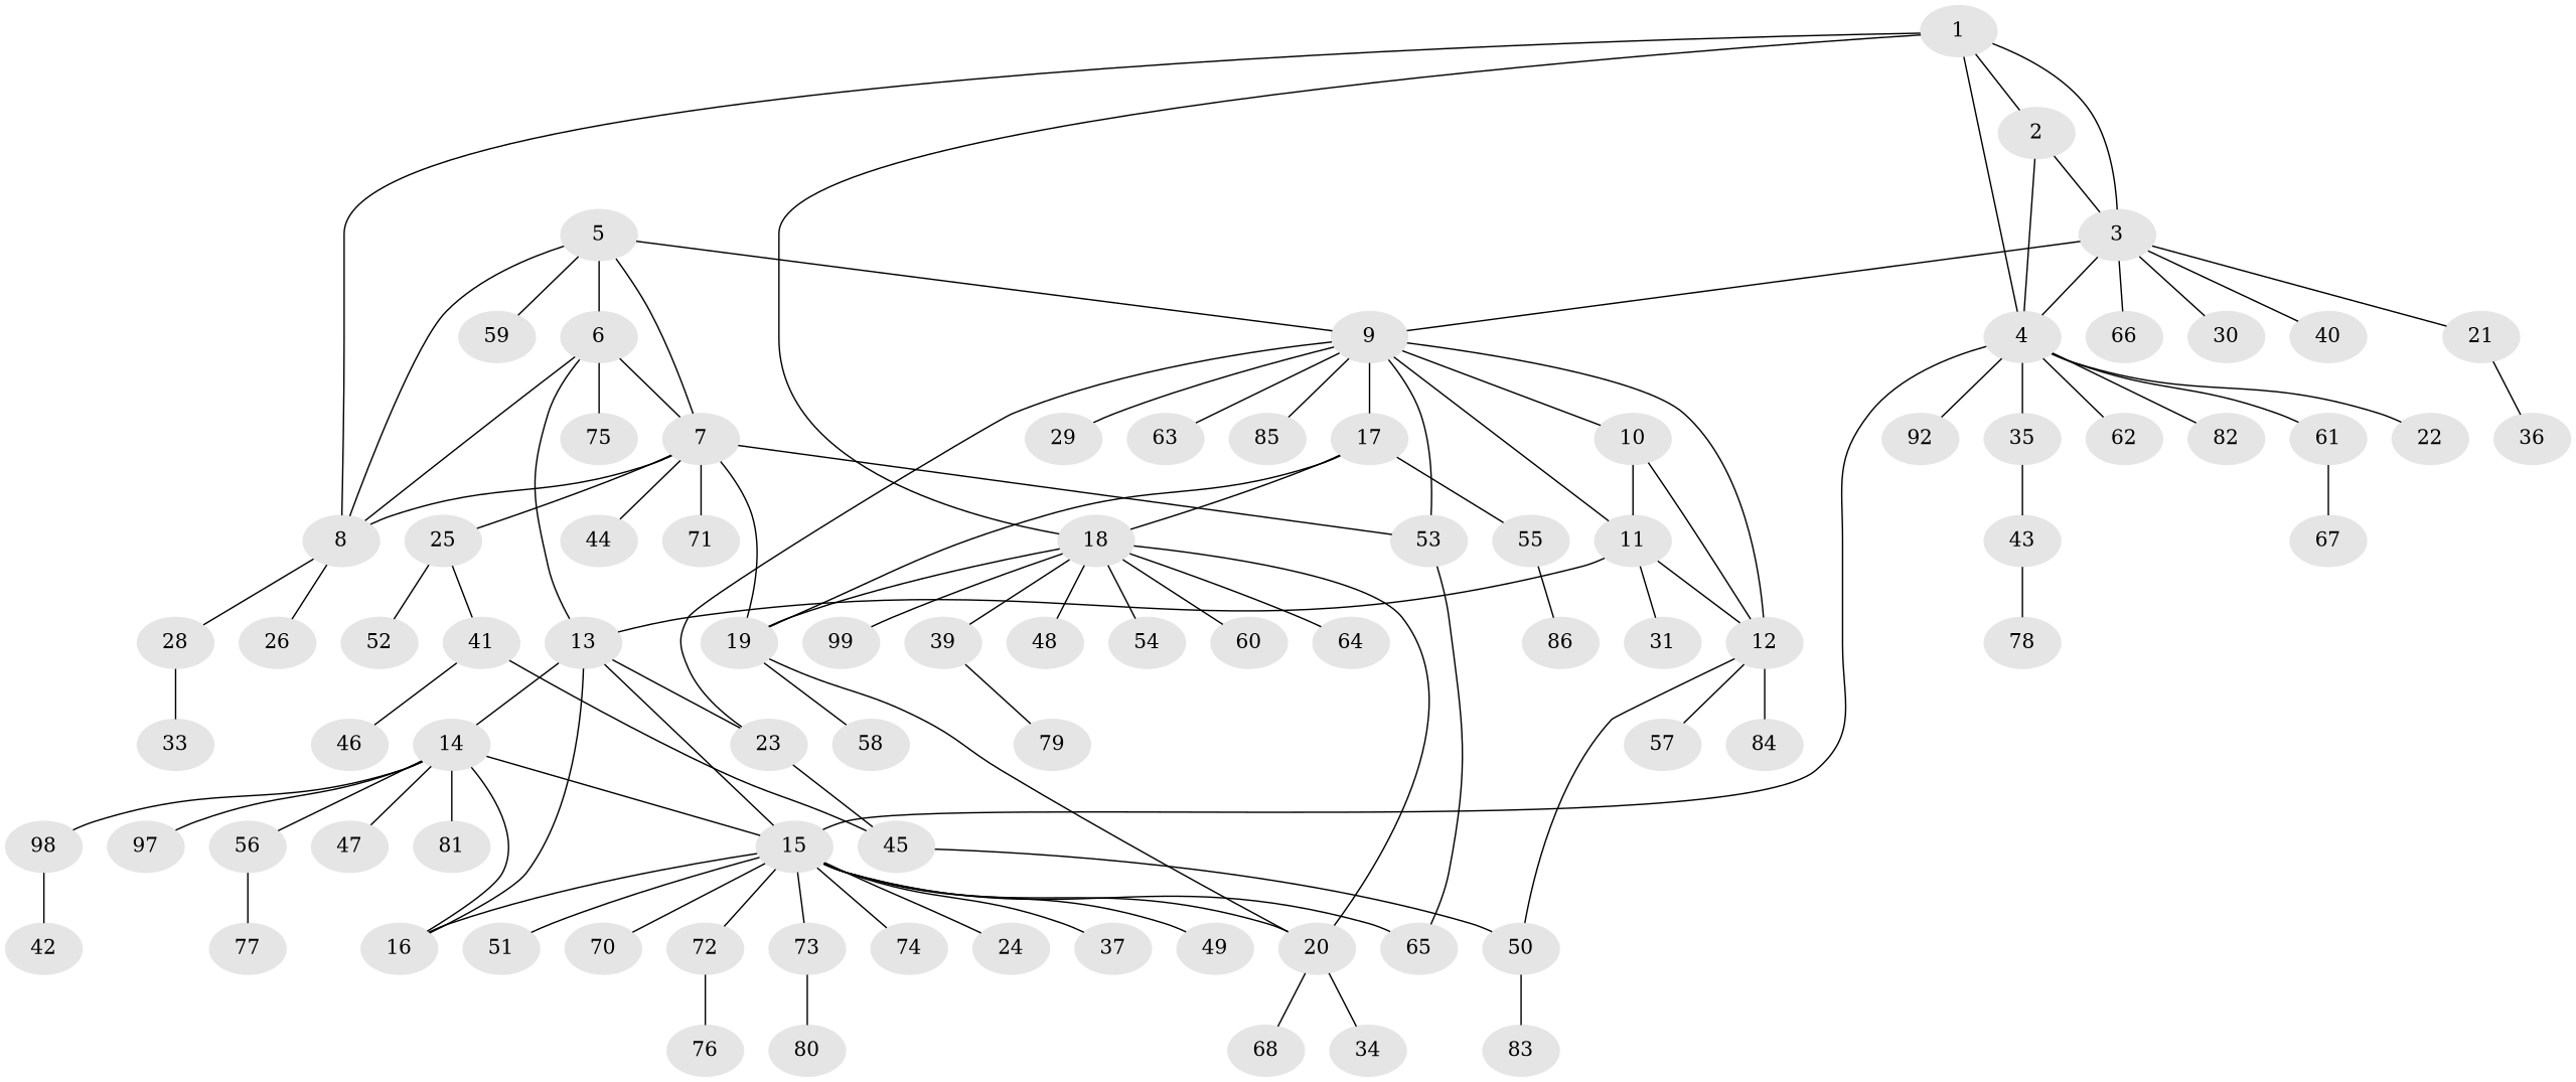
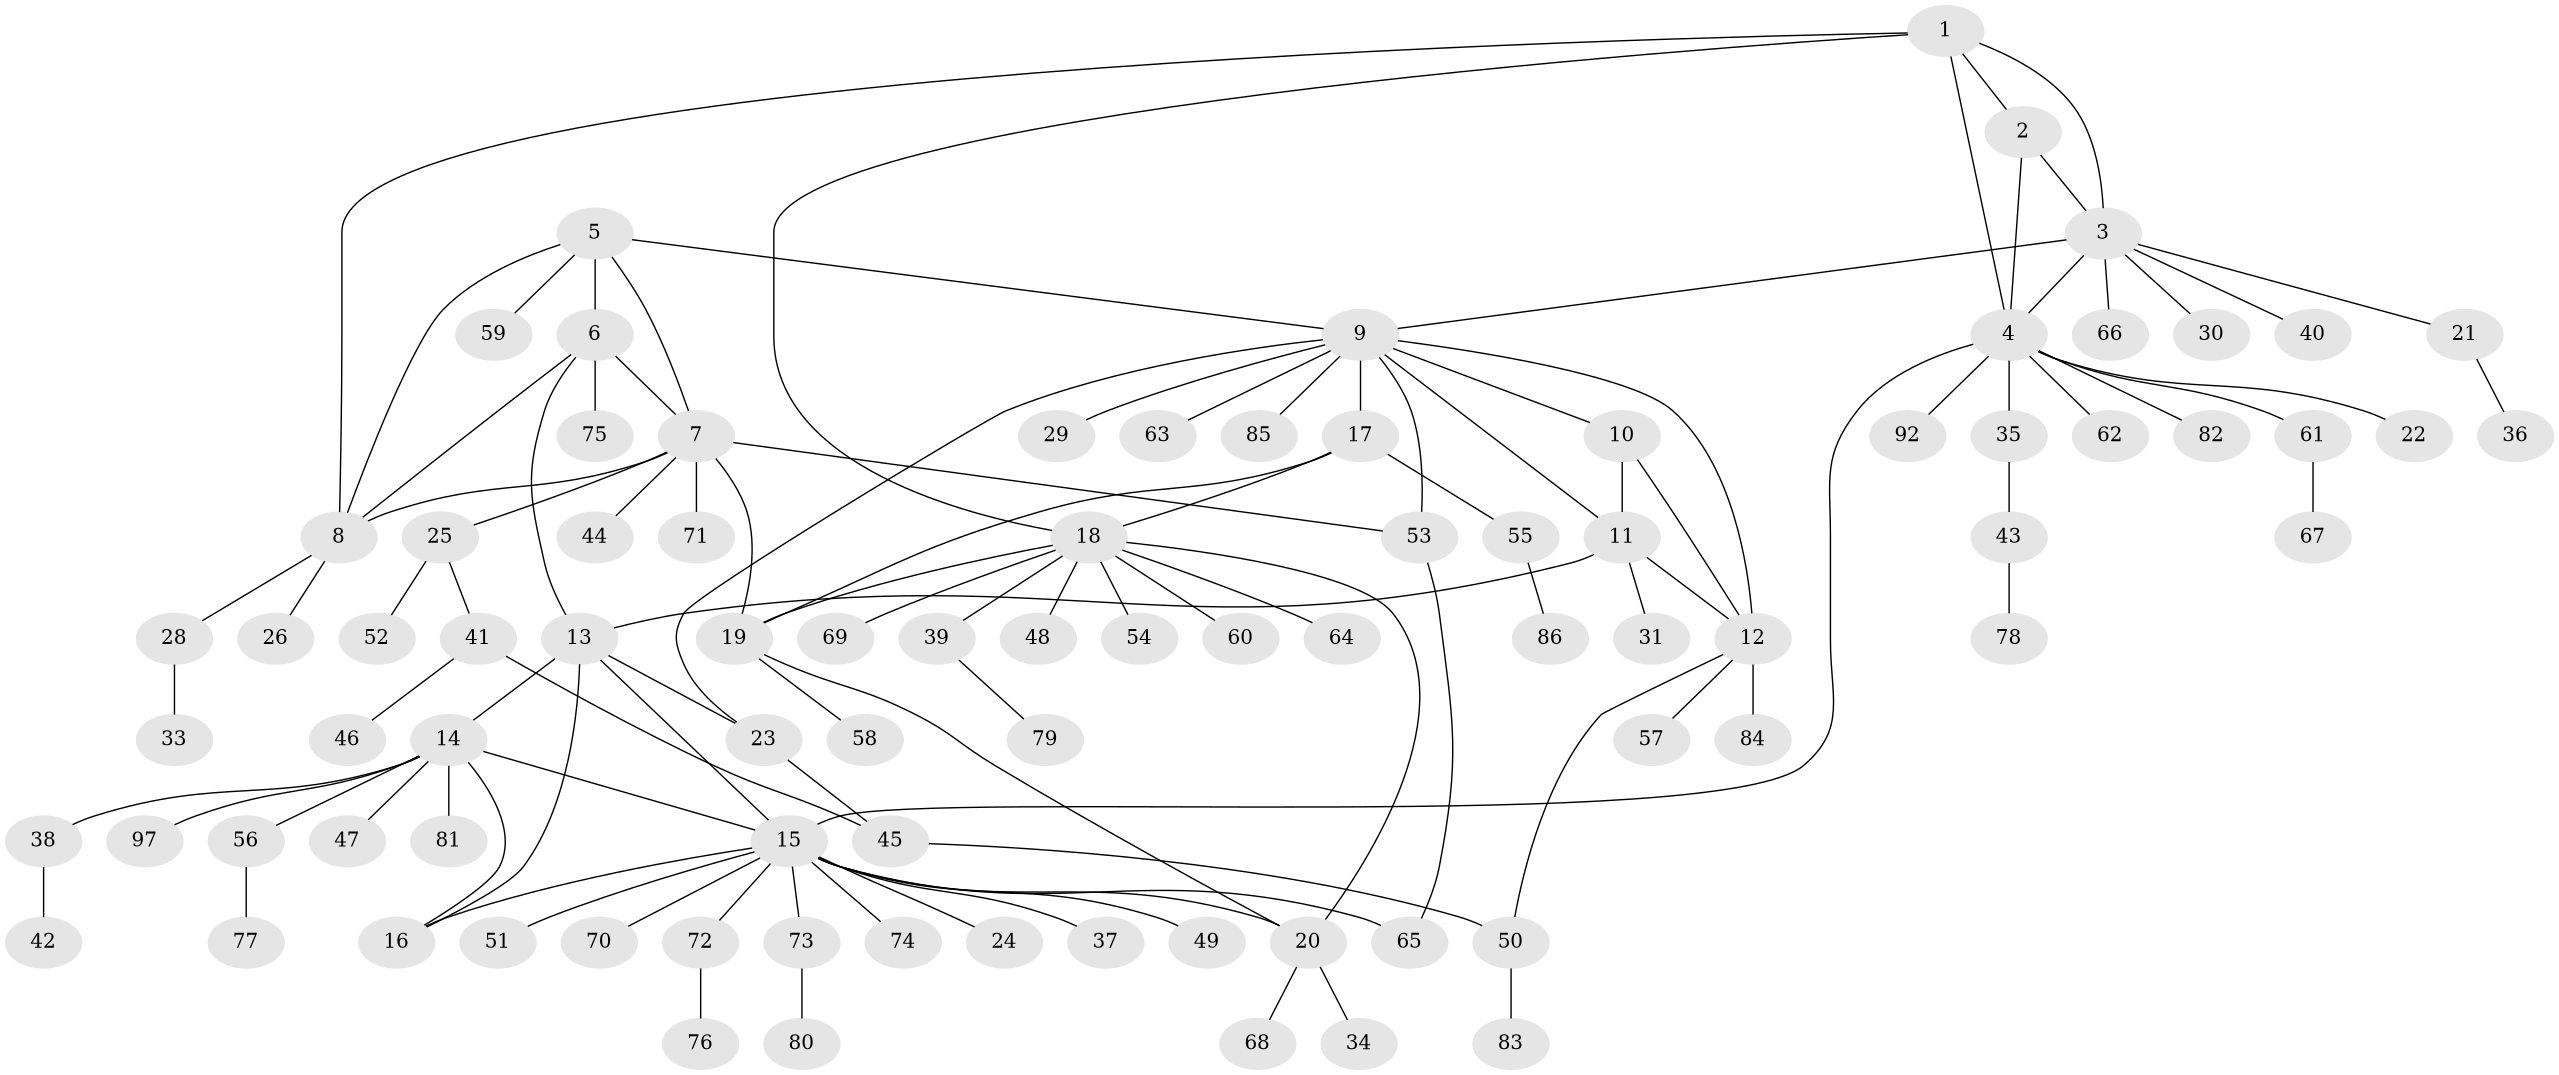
  graph {
    node [color=gray90 style=filled]
    1
    2
    3
    4
    8
    18
    9
    21
    30
    40
    66
    15
    22
    n14 [label=92]
    35
    61
    62
    82
    26
    28
    19
    20
    39
    48
    54
    60
    64
-   69 [label=99]
+   69
    53
    10
    11
    12
    17
    23
    29
    63
    85
    36
    16
    24
    37
    49
    51
    65
    70
    72
    73
    74
    43
    67
    5
    6
    7
    59
    13
    75
    25
    44
    71
    14
    58
    41
    52
    33
    31
    50
    57
    84
    55
    45
    83
    n72 [label=97]
-   38 [label=98]
+   38
    47
    56
    81
    42
    77
    34
    68
    76
    80
    86
    79
    46
    78
    1 -- 2
    1 -- 3
    1 -- 4
    1 -- 8
    1 -- 18
    2 -- 3
    2 -- 4
    3 -- 4
    3 -- 9
    3 -- 21
    3 -- 30
    3 -- 40
    3 -- 66
    4 -- 15
    4 -- 22
    4 -- n14
    4 -- 35
    4 -- 61
    4 -- 62
    4 -- 82
    8 -- 26
    8 -- 28
    18 -- 19
    18 -- 20
    18 -- 39
    18 -- 48
    18 -- 54
    18 -- 60
    18 -- 64
    18 -- 69
    9 -- 53
    9 -- 10
    9 -- 11
    9 -- 12
    9 -- 17
    9 -- 23
    9 -- 29
    9 -- 63
    9 -- 85
    21 -- 36
    15 -- 20
    15 -- 16
    15 -- 24
    15 -- 37
    15 -- 49
    15 -- 51
    15 -- 65
    15 -- 70
    15 -- 72
    15 -- 73
    15 -- 74
    35 -- 43
    61 -- 67
    28 -- 33
    19 -- 20
    19 -- 58
    20 -- 34
    20 -- 68
    39 -- 79
    53 -- 65
    10 -- 11
    10 -- 12
    11 -- 12
    11 -- 13
    11 -- 31
    12 -- 50
    12 -- 57
    12 -- 84
    17 -- 18
    17 -- 19
    17 -- 55
    23 -- 45
    72 -- 76
    73 -- 80
    43 -- 78
    5 -- 8
    5 -- 9
    5 -- 6
    5 -- 7
    5 -- 59
    6 -- 8
    6 -- 7
    6 -- 13
    6 -- 75
    7 -- 8
    7 -- 19
    7 -- 53
    7 -- 25
    7 -- 44
    7 -- 71
    13 -- 15
    13 -- 23
    13 -- 16
    13 -- 14
    25 -- 41
    25 -- 52
    14 -- 15
    14 -- 16
    14 -- n72
    14 -- 38
    14 -- 47
    14 -- 56
    14 -- 81
    41 -- 45
    41 -- 46
    50 -- 83
    55 -- 86
    45 -- 50
    38 -- 42
    56 -- 77
  }
